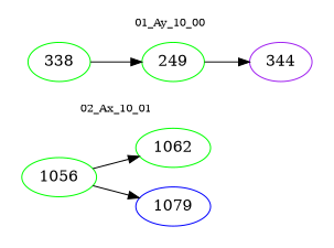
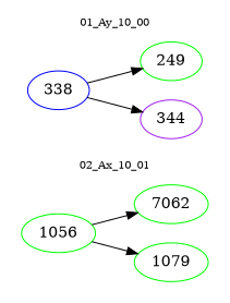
  digraph {
    rankdir=LR
    node [color=green]
    edge [color=black]
    n1 [label=1056]
-   n2 [color=blue label=1079]
-   n3 [label=1062]
-   n4 [label=338]
+   n2 [label=1079]
+   n3 [label=7062]
+   n4 [color=blue label=338]
    n5 [color=purple label=344]
    n6 [label=249]
    subgraph cluster_1 {
      color=white
      fontsize=10
      label="02_Ax_10_01"
      n1
      n2
      n3
    }
    subgraph cluster_2 {
      color=white
      fontsize=10
      label="01_Ay_10_00"
      n4
      n5
      n6
    }
    n1 -> n2
    n1 -> n3
-   n6 -> n5
+   n4 -> n5
    n4 -> n6
  }
